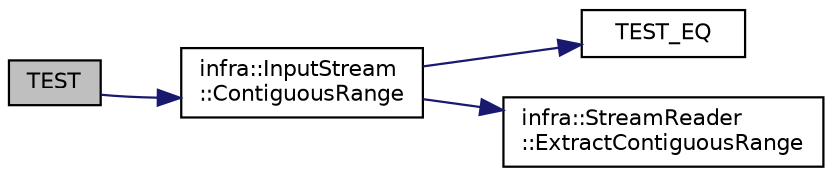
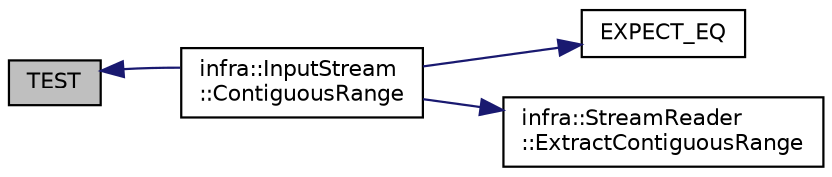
  digraph {
    rankdir=LR
    node [color=black fillcolor=white fontname=Helvetica fontsize=10 shape=record style=filled]
    edge [color=midnightblue fontname=Helvetica fontsize=10 labelfontname=Helvetica labelfontsize=10 style=solid]
    n1 [fillcolor=grey75 fontcolor=black height=0.2 label=TEST width=0.4]
    n2 [height=0.2 label="infra::InputStream\l::ContiguousRange" width=0.4]
-   n3 [height=0.2 label=TEST_EQ width=0.4]
+   n3 [height=0.2 label=EXPECT_EQ width=0.4]
    n4 [height=0.2 label="infra::StreamReader\l::ExtractContiguousRange" width=0.4]
-   n1 -> n2
+   n2 -> n1
    n2 -> n3
    n2 -> n4
  }
